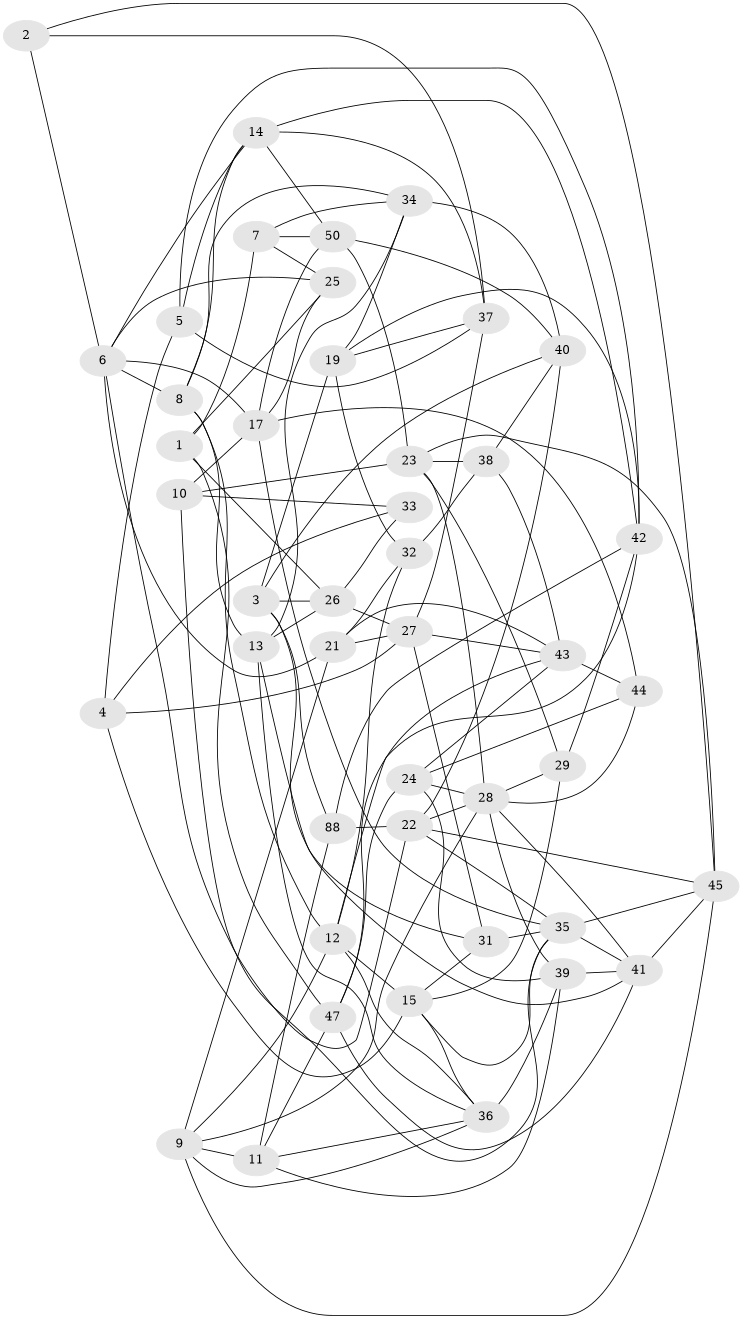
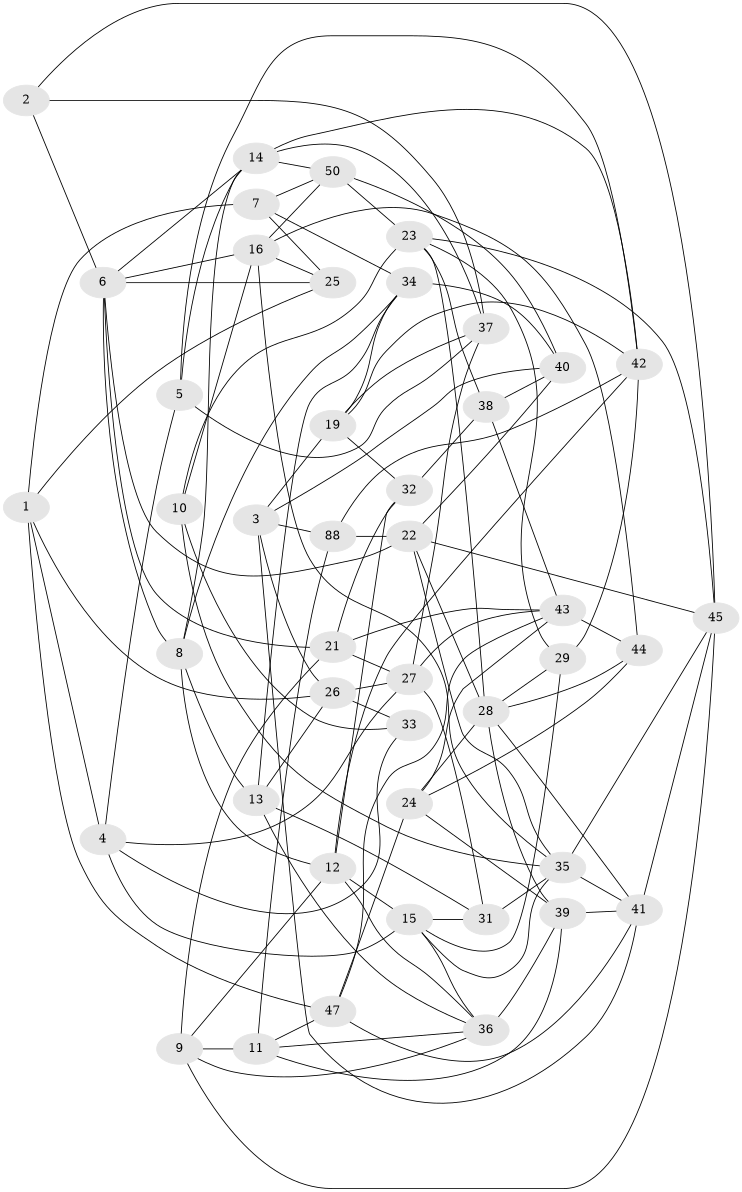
  graph {
    rankdir=LR
    node [color=gray90 style=filled]
    edge [weight=1.0]
    1
    4
    7
    n4 [label=47]
    25
    26
    5
    15
    27
    33
    n11 [label=50]
    34
    41
    24
    43
    2
    6
    37
    45
    21
    14
    8
-   16 [label=17]
+   16
    22
    3
    n26 [label=88]
    19
    40
    42
    32
    36
    35
    31
    29
    12
    13
    44
    28
    23
    9
    11
    39
    10
    38
+   1 -- 4
    1 -- 7
    1 -- n4
    1 -- 25 [weight=2.0]
    1 -- 26
    4 -- 5
    4 -- 15
    4 -- 27
    4 -- 33
    7 -- 25
    7 -- n11
    7 -- 34 [weight=2.0]
    n4 -- 41
    n4 -- 24
    n4 -- 43
    26 -- 27
    26 -- 33 [weight=2.0]
    5 -- 37
    5 -- 14
    5 -- 42
    15 -- 36
    15 -- 35
    15 -- 31
    15 -- 29
    27 -- 43
    27 -- 37
    27 -- 31
    n11 -- 40
    n11 -- 23
    34 -- 40
    41 -- 45
    24 -- 43
    24 -- 44
    24 -- 28 [weight=2.0]
    24 -- 39
    43 -- 44
    2 -- 6
    2 -- 37 [weight=2.0]
    2 -- 45
    6 -- 25 [weight=2.0]
    6 -- 21
    6 -- 14
    6 -- 8 [weight=2.0]
    6 -- 16
    6 -- 22
    21 -- 27
    21 -- 43
    21 -- 32 [weight=2.0]
    14 -- n11
    14 -- 37
    14 -- 42
    8 -- 34
    8 -- 14
    8 -- 12
    8 -- 13
    16 -- 25
    16 -- n11
    16 -- 35
    16 -- 44
    22 -- 45
    22 -- 40
    22 -- 35
    22 -- 28
    3 -- 26
    3 -- 41
    3 -- n26
    3 -- 19
    3 -- 40 [weight=2.0]
    n26 -- 22
    n26 -- 42
    19 -- 34
    19 -- 37
    19 -- 42
    19 -- 32 [weight=2.0]
    32 -- 38
    36 -- 39
    35 -- 41
    35 -- 45
    31 -- 35 [weight=2.0]
    29 -- 42
    12 -- 15
    12 -- 42
    12 -- 32
    12 -- 36
    13 -- 26
    13 -- 34
    13 -- 36
    13 -- 31 [weight=2.0]
    28 -- 41
    28 -- 29
    28 -- 44
    28 -- 39 [weight=2.0]
    23 -- 45
    23 -- 29
    23 -- 28
    23 -- 38
    9 -- 45
    9 -- 21
    9 -- 36
    9 -- 12
-   9 -- 28
    9 -- 11
    11 -- n4 [weight=2.0]
    11 -- n26
    11 -- 36
    11 -- 39
    39 -- 41
    10 -- 33
    10 -- 16
    10 -- 35
    10 -- 23
    38 -- 43
    38 -- 40
  }
